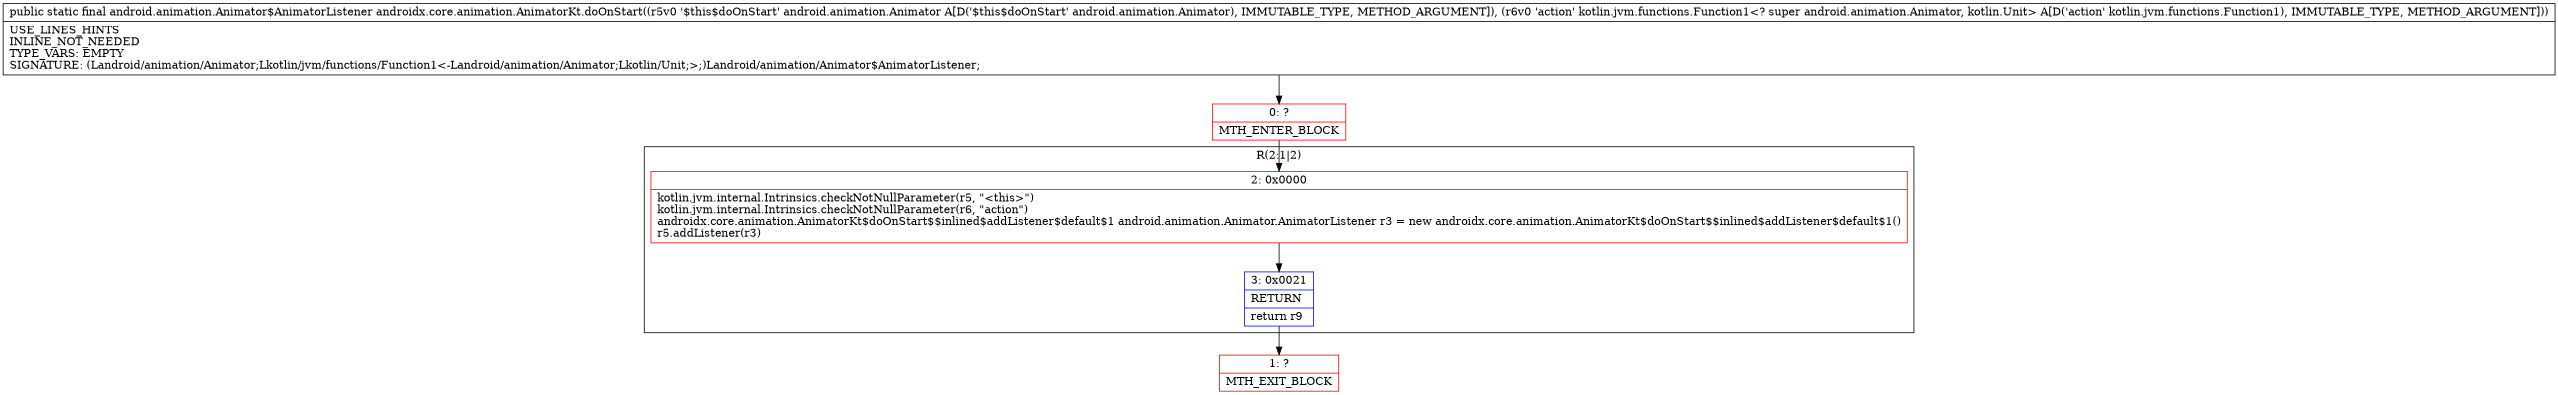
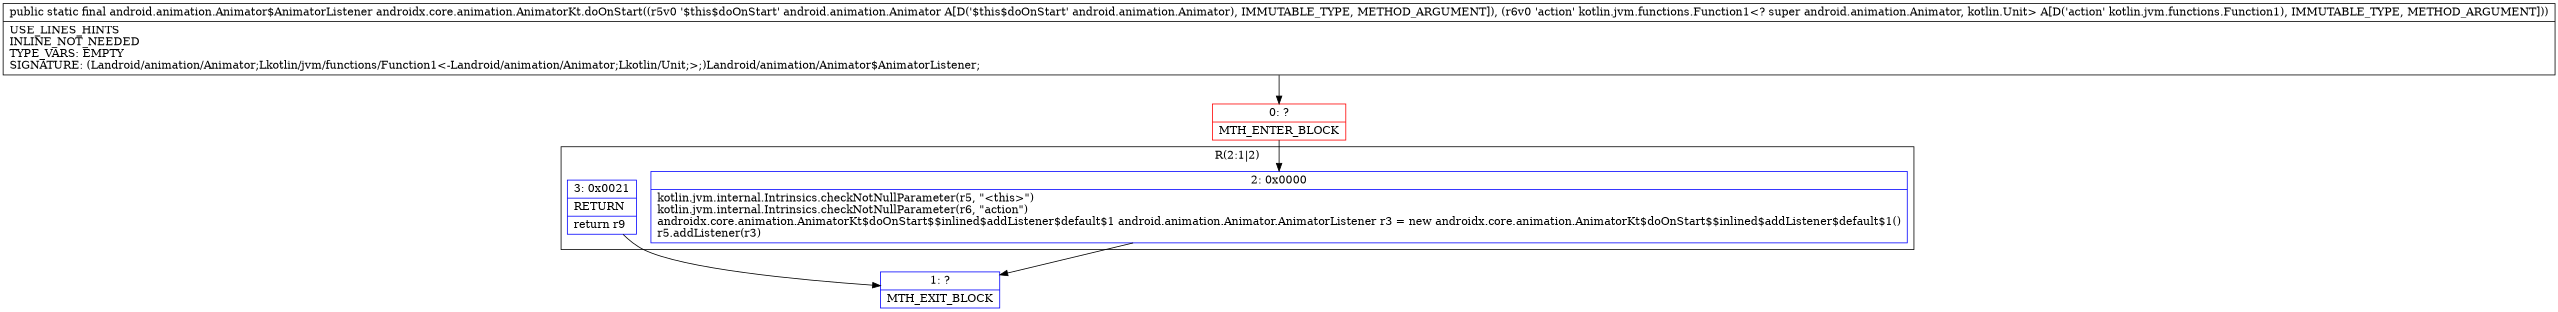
  digraph {
    node [color=blue shape=record]
-   n1 [color=red label="{2\:\ 0x0000|kotlin.jvm.internal.Intrinsics.checkNotNullParameter(r5, \"\<this\>\")\lkotlin.jvm.internal.Intrinsics.checkNotNullParameter(r6, \"action\")\landroidx.core.animation.AnimatorKt$doOnStart$$inlined$addListener$default$1 android.animation.Animator.AnimatorListener r3 = new androidx.core.animation.AnimatorKt$doOnStart$$inlined$addListener$default$1()\lr5.addListener(r3)\l}"]
+   n1 [label="{2\:\ 0x0000|kotlin.jvm.internal.Intrinsics.checkNotNullParameter(r5, \"\<this\>\")\lkotlin.jvm.internal.Intrinsics.checkNotNullParameter(r6, \"action\")\landroidx.core.animation.AnimatorKt$doOnStart$$inlined$addListener$default$1 android.animation.Animator.AnimatorListener r3 = new androidx.core.animation.AnimatorKt$doOnStart$$inlined$addListener$default$1()\lr5.addListener(r3)\l}"]
    n2 [label="{3\:\ 0x0021|RETURN\l|return r9\l}"]
-   n3 [color=red label="{1\:\ ?|MTH_EXIT_BLOCK\l}"]
+   n3 [label="{1\:\ ?|MTH_EXIT_BLOCK\l}"]
    n4 [color=red label="{0\:\ ?|MTH_ENTER_BLOCK\l}"]
    n5 [label="{public static final android.animation.Animator$AnimatorListener androidx.core.animation.AnimatorKt.doOnStart((r5v0 '$this$doOnStart' android.animation.Animator A[D('$this$doOnStart' android.animation.Animator), IMMUTABLE_TYPE, METHOD_ARGUMENT]), (r6v0 'action' kotlin.jvm.functions.Function1\<? super android.animation.Animator, kotlin.Unit\> A[D('action' kotlin.jvm.functions.Function1), IMMUTABLE_TYPE, METHOD_ARGUMENT]))  | USE_LINES_HINTS\lINLINE_NOT_NEEDED\lTYPE_VARS: EMPTY\lSIGNATURE: (Landroid\/animation\/Animator;Lkotlin\/jvm\/functions\/Function1\<\-Landroid\/animation\/Animator;Lkotlin\/Unit;\>;)Landroid\/animation\/Animator$AnimatorListener;\l}" color=""]
    subgraph cluster_1 {
      label="R(2:1|2)"
      n1
      n2
    }
-   n1 -> n2
+   n1 -> n3
    n2 -> n3
    n4 -> n1
    n5 -> n4
  }
